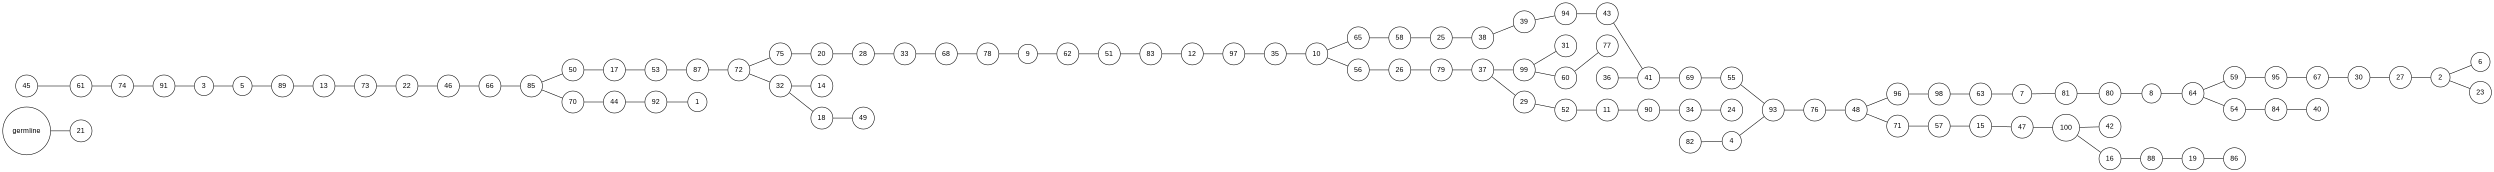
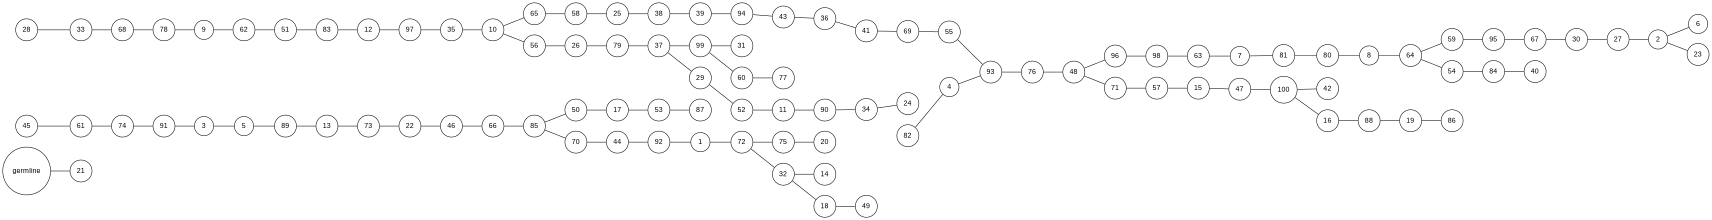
  graph {
    fontname="Liberation Sans"
    rankdir=LR
    splines=line
    node [fontname="Liberation Sans" shape=circle]
    edge [fontname="Liberation Sans"]
    n1 [label=germline]
    n2 [label=21]
    n3 [label=45]
    n4 [label=61]
    n5 [label=74]
    n6 [label=91]
    n7 [label=3]
    n8 [label=5]
    n9 [label=89]
    n10 [label=13]
    n11 [label=73]
    n12 [label=22]
    n13 [label=46]
    n14 [label=66]
    n15 [label=85]
    n16 [label=50]
    n17 [label=70]
    n18 [label=17]
    n19 [label=44]
    n20 [label=53]
    n21 [label=87]
    n22 [label=75]
    n23 [label=20]
    n24 [label=28]
    n25 [label=33]
    n26 [label=68]
    n27 [label=78]
    n28 [label=9]
    n29 [label=62]
    n30 [label=51]
    n31 [label=83]
    n32 [label=12]
    n33 [label=97]
    n34 [label=35]
    n35 [label=10]
    n36 [label=65]
    n37 [label=56]
    n38 [label=58]
    n39 [label=26]
    n40 [label=25]
    n41 [label=38]
    n42 [label=39]
    n43 [label=94]
    n44 [label=43]
    n45 [label=36]
    n46 [label=41]
    n47 [label=69]
    n48 [label=55]
    n49 [label=93]
    n50 [label=82]
    n51 [label=4]
    n52 [label=76]
    n53 [label=48]
    n54 [label=96]
    n55 [label=71]
    n56 [label=98]
    n57 [label=57]
    n58 [label=63]
    n59 [label=7]
    n60 [label=81]
    n61 [label=80]
    n62 [label=8]
    n63 [label=64]
    n64 [label=59]
    n65 [label=54]
    n66 [label=95]
    n67 [label=84]
    n68 [label=67]
    n69 [label=30]
    n70 [label=27]
    n71 [label=2]
    n72 [label=6]
    n73 [label=23]
    n74 [label=40]
    n75 [label=15]
    n76 [label=47]
    n77 [label=100]
    n78 [label=42]
    n79 [label=16]
    n80 [label=88]
    n81 [label=19]
    n82 [label=86]
    n83 [label=79]
    n84 [label=37]
    n85 [label=99]
    n86 [label=29]
    n87 [label=31]
    n88 [label=60]
    n89 [label=52]
    n90 [label=77]
    n91 [label=11]
    n92 [label=90]
    n93 [label=34]
    n94 [label=24]
    n95 [label=92]
    n96 [label=1]
    n97 [label=72]
    n98 [label=32]
    n99 [label=14]
    n100 [label=18]
    n101 [label=49]
    n1 -- n2
    n3 -- n4
    n4 -- n5
    n5 -- n6
    n6 -- n7
    n7 -- n8
    n8 -- n9
    n9 -- n10
    n10 -- n11
    n11 -- n12
    n12 -- n13
    n13 -- n14
    n14 -- n15
    n15 -- n16
    n15 -- n17
    n16 -- n18
    n17 -- n19
    n18 -- n20
    n19 -- n95
    n20 -- n21
    n22 -- n23
-   n23 -- n24
    n24 -- n25
    n25 -- n26
    n26 -- n27
    n27 -- n28
    n28 -- n29
    n29 -- n30
    n30 -- n31
    n31 -- n32
    n32 -- n33
    n33 -- n34
    n34 -- n35
    n35 -- n36
    n35 -- n37
    n36 -- n38
    n37 -- n39
    n38 -- n40
    n39 -- n83
    n40 -- n41
    n41 -- n42
    n42 -- n43
    n43 -- n44
-   n44 -- n46
+   n44 -- n45
    n45 -- n46
    n46 -- n47
    n47 -- n48
    n48 -- n49
    n49 -- n52
    n50 -- n51
    n51 -- n49
    n52 -- n53
    n53 -- n54
    n53 -- n55
    n54 -- n56
    n55 -- n57
    n56 -- n58
    n57 -- n75
    n58 -- n59
    n59 -- n60
    n60 -- n61
    n61 -- n62
    n62 -- n63
    n63 -- n64
    n63 -- n65
    n64 -- n66
    n65 -- n67
    n66 -- n68
    n67 -- n74
    n68 -- n69
    n69 -- n70
    n70 -- n71
    n71 -- n72
    n71 -- n73
    n75 -- n76
    n76 -- n77
    n77 -- n78
    n77 -- n79
    n79 -- n80
    n80 -- n81
    n81 -- n82
    n83 -- n84
    n84 -- n85
    n84 -- n86
    n85 -- n87
    n85 -- n88
    n86 -- n89
    n88 -- n90
    n89 -- n91
    n91 -- n92
    n92 -- n93
    n93 -- n94
    n95 -- n96
-   n21 -- n97
+   n96 -- n97
    n97 -- n22
    n97 -- n98
    n98 -- n99
    n98 -- n100
    n100 -- n101
  }
